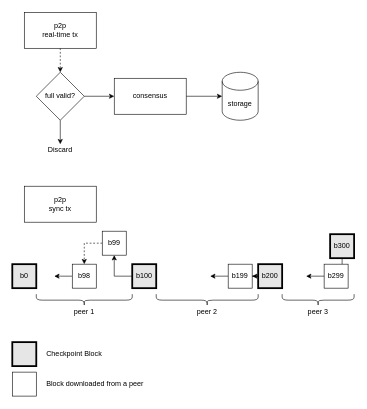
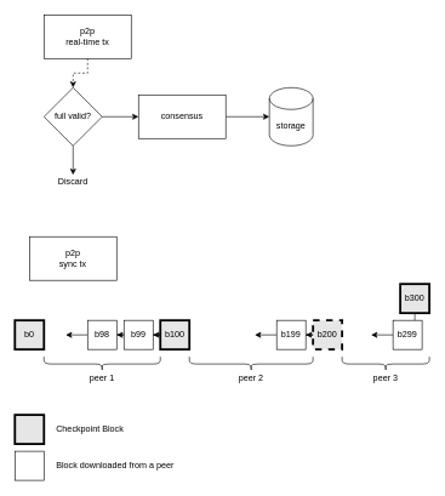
  <mxCell id="0" />
  <mxCell id="1" parent="0" />
  <mxCell id="2" value="" style="edgeStyle=orthogonalEdgeStyle;rounded=0;orthogonalLoop=1;jettySize=auto;html=1;dashed=1;" parent="1" source="3" target="6" edge="1"><mxGeometry relative="1" as="geometry" /></mxCell>
- <mxCell id="3" value="p2p&lt;br&gt;real-time tx" style="rounded=0;whiteSpace=wrap;html=1;" parent="1" vertex="1"><mxGeometry x="40" y="20" width="120" height="60" as="geometry" /></mxCell>
+ <mxCell id="3" value="p2p&lt;br&gt;real-time tx" style="rounded=0;whiteSpace=wrap;html=1;" parent="1" vertex="1"><mxGeometry x="60" y="20" width="120" height="60" as="geometry" /></mxCell>
  <mxCell id="4" value="" style="edgeStyle=orthogonalEdgeStyle;rounded=0;orthogonalLoop=1;jettySize=auto;html=1;" parent="1" source="6" target="8" edge="1"><mxGeometry relative="1" as="geometry" /></mxCell>
  <mxCell id="5" value="" style="edgeStyle=orthogonalEdgeStyle;rounded=0;orthogonalLoop=1;jettySize=auto;html=1;" parent="1" source="6" target="10" edge="1"><mxGeometry relative="1" as="geometry" /></mxCell>
  <mxCell id="6" value="full valid?" style="rhombus;whiteSpace=wrap;html=1;" parent="1" vertex="1"><mxGeometry x="60" y="120" width="80" height="80" as="geometry" /></mxCell>
  <mxCell id="7" value="storage" style="shape=cylinder3;whiteSpace=wrap;html=1;boundedLbl=1;backgroundOutline=1;size=15;" parent="1" vertex="1"><mxGeometry x="370" y="120" width="60" height="80" as="geometry" /></mxCell>
  <mxCell id="8" value="Discard" style="text;html=1;strokeColor=none;fillColor=none;align=center;verticalAlign=middle;whiteSpace=wrap;rounded=0;" parent="1" vertex="1"><mxGeometry x="80" y="240" width="40" height="20" as="geometry" /></mxCell>
  <mxCell id="9" value="" style="edgeStyle=orthogonalEdgeStyle;rounded=0;orthogonalLoop=1;jettySize=auto;html=1;" parent="1" source="10" target="7" edge="1"><mxGeometry relative="1" as="geometry" /></mxCell>
  <mxCell id="10" value="consensus" style="rounded=0;whiteSpace=wrap;html=1;" parent="1" vertex="1"><mxGeometry x="190" y="130" width="120" height="60" as="geometry" /></mxCell>
- <mxCell id="11" value="p2p&lt;br&gt;sync tx" style="rounded=0;whiteSpace=wrap;html=1;" parent="1" vertex="1"><mxGeometry x="40" y="310" width="120" height="60" as="geometry" /></mxCell>
+ <mxCell id="11" value="p2p&lt;br&gt;sync tx" style="rounded=0;whiteSpace=wrap;html=1;" parent="1" vertex="1"><mxGeometry x="40" y="325" width="120" height="60" as="geometry" /></mxCell>
  <mxCell id="12" value="b0" style="whiteSpace=wrap;html=1;aspect=fixed;fontStyle=0;strokeWidth=3;labelBackgroundColor=none;fillColor=#E6E6E6;" parent="1" vertex="1"><mxGeometry x="20" y="440" width="40" height="40" as="geometry" /></mxCell>
  <mxCell id="13" value="" style="edgeStyle=orthogonalEdgeStyle;rounded=0;orthogonalLoop=1;jettySize=auto;html=1;" parent="1" source="14" target="26" edge="1"><mxGeometry relative="1" as="geometry" /></mxCell>
  <mxCell id="14" value="b100" style="whiteSpace=wrap;html=1;aspect=fixed;fontStyle=0;strokeWidth=3;fillColor=#E6E6E6;" parent="1" vertex="1"><mxGeometry x="220" y="440" width="40" height="40" as="geometry" /></mxCell>
  <mxCell id="15" style="edgeStyle=orthogonalEdgeStyle;rounded=0;orthogonalLoop=1;jettySize=auto;html=1;entryX=1;entryY=0.5;entryDx=0;entryDy=0;" parent="1" source="16" target="30" edge="1"><mxGeometry relative="1" as="geometry" /></mxCell>
- <mxCell id="16" value="b200" style="whiteSpace=wrap;html=1;aspect=fixed;fontStyle=0;strokeWidth=3;fillColor=#E6E6E6;" parent="1" vertex="1"><mxGeometry x="430" y="440" width="40" height="40" as="geometry" /></mxCell>
+ <mxCell id="16" value="b200" style="whiteSpace=wrap;html=1;aspect=fixed;fontStyle=0;strokeWidth=3;fillColor=#E6E6E6;dashed=1;" parent="1" vertex="1"><mxGeometry x="430" y="440" width="40" height="40" as="geometry" /></mxCell>
  <mxCell id="17" value="" style="edgeStyle=orthogonalEdgeStyle;rounded=0;orthogonalLoop=1;jettySize=auto;html=1;" parent="1" source="18" target="32" edge="1"><mxGeometry relative="1" as="geometry" /></mxCell>
  <mxCell id="18" value="b300" style="whiteSpace=wrap;html=1;aspect=fixed;fontStyle=0;strokeWidth=3;fillColor=#E6E6E6;" parent="1" vertex="1"><mxGeometry x="550" y="390" width="40" height="40" as="geometry" /></mxCell>
  <mxCell id="19" value="&lt;br&gt;&lt;span style=&quot;color: rgba(0 , 0 , 0 , 0) ; font-family: monospace ; font-size: 0px ; background-color: rgb(248 , 249 , 250)&quot;&gt;%3CmxGraphModel%3E%3Croot%3E%3CmxCell%20id%3D%220%22%2F%3E%3CmxCell%20id%3D%221%22%20parent%3D%220%22%2F%3E%3CmxCell%20id%3D%222%22%20value%3D%22b0%22%20style%3D%22whiteSpace%3Dwrap%3Bhtml%3D1%3Baspect%3Dfixed%3BfontStyle%3D0%22%20vertex%3D%221%22%20parent%3D%221%22%3E%3CmxGeometry%20x%3D%22400%22%20y%3D%22480%22%20width%3D%2240%22%20height%3D%2240%22%20as%3D%22geometry%22%2F%3E%3C%2FmxCell%3E%3C%2Froot%3E%3C%2FmxGraphModel%3E&lt;/span&gt;" style="shape=curlyBracket;whiteSpace=wrap;html=1;rounded=1;rotation=-90;" parent="1" vertex="1"><mxGeometry x="335" y="415" width="20" height="170" as="geometry" /></mxCell>
  <mxCell id="20" value="&lt;br&gt;&lt;span style=&quot;color: rgba(0 , 0 , 0 , 0) ; font-family: monospace ; font-size: 0px ; background-color: rgb(248 , 249 , 250)&quot;&gt;%3CmxGraphModel%3E%3Croot%3E%3CmxCell%20id%3D%220%22%2F%3E%3CmxCell%20id%3D%221%22%20parent%3D%220%22%2F%3E%3CmxCell%20id%3D%222%22%20value%3D%22b0%22%20style%3D%22whiteSpace%3Dwrap%3Bhtml%3D1%3Baspect%3Dfixed%3BfontStyle%3D0%22%20vertex%3D%221%22%20parent%3D%221%22%3E%3CmxGeometry%20x%3D%22400%22%20y%3D%22480%22%20width%3D%2240%22%20height%3D%2240%22%20as%3D%22geometry%22%2F%3E%3C%2FmxCell%3E%3C%2Froot%3E%3C%2FmxGraphModel%3E&lt;/span&gt;" style="shape=curlyBracket;whiteSpace=wrap;html=1;rounded=1;rotation=-90;" parent="1" vertex="1"><mxGeometry x="130" y="420" width="20" height="160" as="geometry" /></mxCell>
  <mxCell id="21" value="&lt;br&gt;&lt;span style=&quot;color: rgba(0 , 0 , 0 , 0) ; font-family: monospace ; font-size: 0px ; background-color: rgb(248 , 249 , 250)&quot;&gt;%3CmxGraphModel%3E%3Croot%3E%3CmxCell%20id%3D%220%22%2F%3E%3CmxCell%20id%3D%221%22%20parent%3D%220%22%2F%3E%3CmxCell%20id%3D%222%22%20value%3D%22b0%22%20style%3D%22whiteSpace%3Dwrap%3Bhtml%3D1%3Baspect%3Dfixed%3BfontStyle%3D0%22%20vertex%3D%221%22%20parent%3D%221%22%3E%3CmxGeometry%20x%3D%22400%22%20y%3D%22480%22%20width%3D%2240%22%20height%3D%2240%22%20as%3D%22geometry%22%2F%3E%3C%2FmxCell%3E%3C%2Froot%3E%3C%2FmxGraphModel%3E&lt;/span&gt;" style="shape=curlyBracket;whiteSpace=wrap;html=1;rounded=1;rotation=-90;" parent="1" vertex="1"><mxGeometry x="520" y="440" width="20" height="120" as="geometry" /></mxCell>
  <mxCell id="22" value="peer 1" style="text;html=1;strokeColor=none;fillColor=none;align=center;verticalAlign=middle;whiteSpace=wrap;rounded=0;" parent="1" vertex="1"><mxGeometry x="120" y="510" width="40" height="20" as="geometry" /></mxCell>
  <mxCell id="23" value="peer 2" style="text;html=1;strokeColor=none;fillColor=none;align=center;verticalAlign=middle;whiteSpace=wrap;rounded=0;" parent="1" vertex="1"><mxGeometry x="325" y="510" width="40" height="20" as="geometry" /></mxCell>
  <mxCell id="24" value="peer 3" style="text;html=1;strokeColor=none;fillColor=none;align=center;verticalAlign=middle;whiteSpace=wrap;rounded=0;" parent="1" vertex="1"><mxGeometry x="510" y="510" width="40" height="20" as="geometry" /></mxCell>
  <mxCell id="25" value="" style="edgeStyle=orthogonalEdgeStyle;rounded=0;orthogonalLoop=1;jettySize=auto;html=1;dashed=1;" parent="1" source="26" target="28" edge="1"><mxGeometry relative="1" as="geometry" /></mxCell>
- <mxCell id="26" value="b99" style="whiteSpace=wrap;html=1;aspect=fixed;fontStyle=0" parent="1" vertex="1"><mxGeometry x="170" y="385" width="40" height="40" as="geometry" /></mxCell>
+ <mxCell id="26" value="b99" style="whiteSpace=wrap;html=1;aspect=fixed;fontStyle=0" parent="1" vertex="1"><mxGeometry x="170" y="440" width="40" height="40" as="geometry" /></mxCell>
  <mxCell id="27" style="edgeStyle=orthogonalEdgeStyle;rounded=0;orthogonalLoop=1;jettySize=auto;html=1;" parent="1" source="28" edge="1"><mxGeometry relative="1" as="geometry"><mxPoint x="90" y="460" as="targetPoint" /></mxGeometry></mxCell>
  <mxCell id="28" value="b98" style="whiteSpace=wrap;html=1;aspect=fixed;fontStyle=0" parent="1" vertex="1"><mxGeometry x="120" y="440" width="40" height="40" as="geometry" /></mxCell>
  <mxCell id="29" style="edgeStyle=orthogonalEdgeStyle;rounded=0;orthogonalLoop=1;jettySize=auto;html=1;exitX=0;exitY=0.5;exitDx=0;exitDy=0;" parent="1" source="30" edge="1"><mxGeometry relative="1" as="geometry"><mxPoint x="350" y="460" as="targetPoint" /></mxGeometry></mxCell>
  <mxCell id="30" value="b199" style="whiteSpace=wrap;html=1;aspect=fixed;fontStyle=0" parent="1" vertex="1"><mxGeometry x="380" y="440" width="40" height="40" as="geometry" /></mxCell>
  <mxCell id="31" style="edgeStyle=orthogonalEdgeStyle;rounded=0;orthogonalLoop=1;jettySize=auto;html=1;" parent="1" source="32" edge="1"><mxGeometry relative="1" as="geometry"><mxPoint x="510" y="460" as="targetPoint" /></mxGeometry></mxCell>
  <mxCell id="32" value="b299" style="whiteSpace=wrap;html=1;aspect=fixed;fontStyle=0" parent="1" vertex="1"><mxGeometry x="540" y="440" width="40" height="40" as="geometry" /></mxCell>
  <mxCell id="33" value="" style="whiteSpace=wrap;html=1;aspect=fixed;fontStyle=0;strokeWidth=3;fillColor=#E6E6E6;" parent="1" vertex="1"><mxGeometry x="20" y="570" width="40" height="40" as="geometry" /></mxCell>
  <mxCell id="34" value="Checkpoint Block" style="text;html=1;strokeColor=none;fillColor=none;align=left;verticalAlign=middle;whiteSpace=wrap;rounded=0;" parent="1" vertex="1"><mxGeometry x="75" y="580" width="130" height="20" as="geometry" /></mxCell>
  <mxCell id="35" value="" style="whiteSpace=wrap;html=1;aspect=fixed;fontStyle=0" parent="1" vertex="1"><mxGeometry x="20" y="620" width="40" height="40" as="geometry" /></mxCell>
  <mxCell id="36" value="Block downloaded from a peer" style="text;html=1;strokeColor=none;fillColor=none;align=left;verticalAlign=middle;whiteSpace=wrap;rounded=0;" parent="1" vertex="1"><mxGeometry x="75" y="630" width="180" height="20" as="geometry" /></mxCell>
